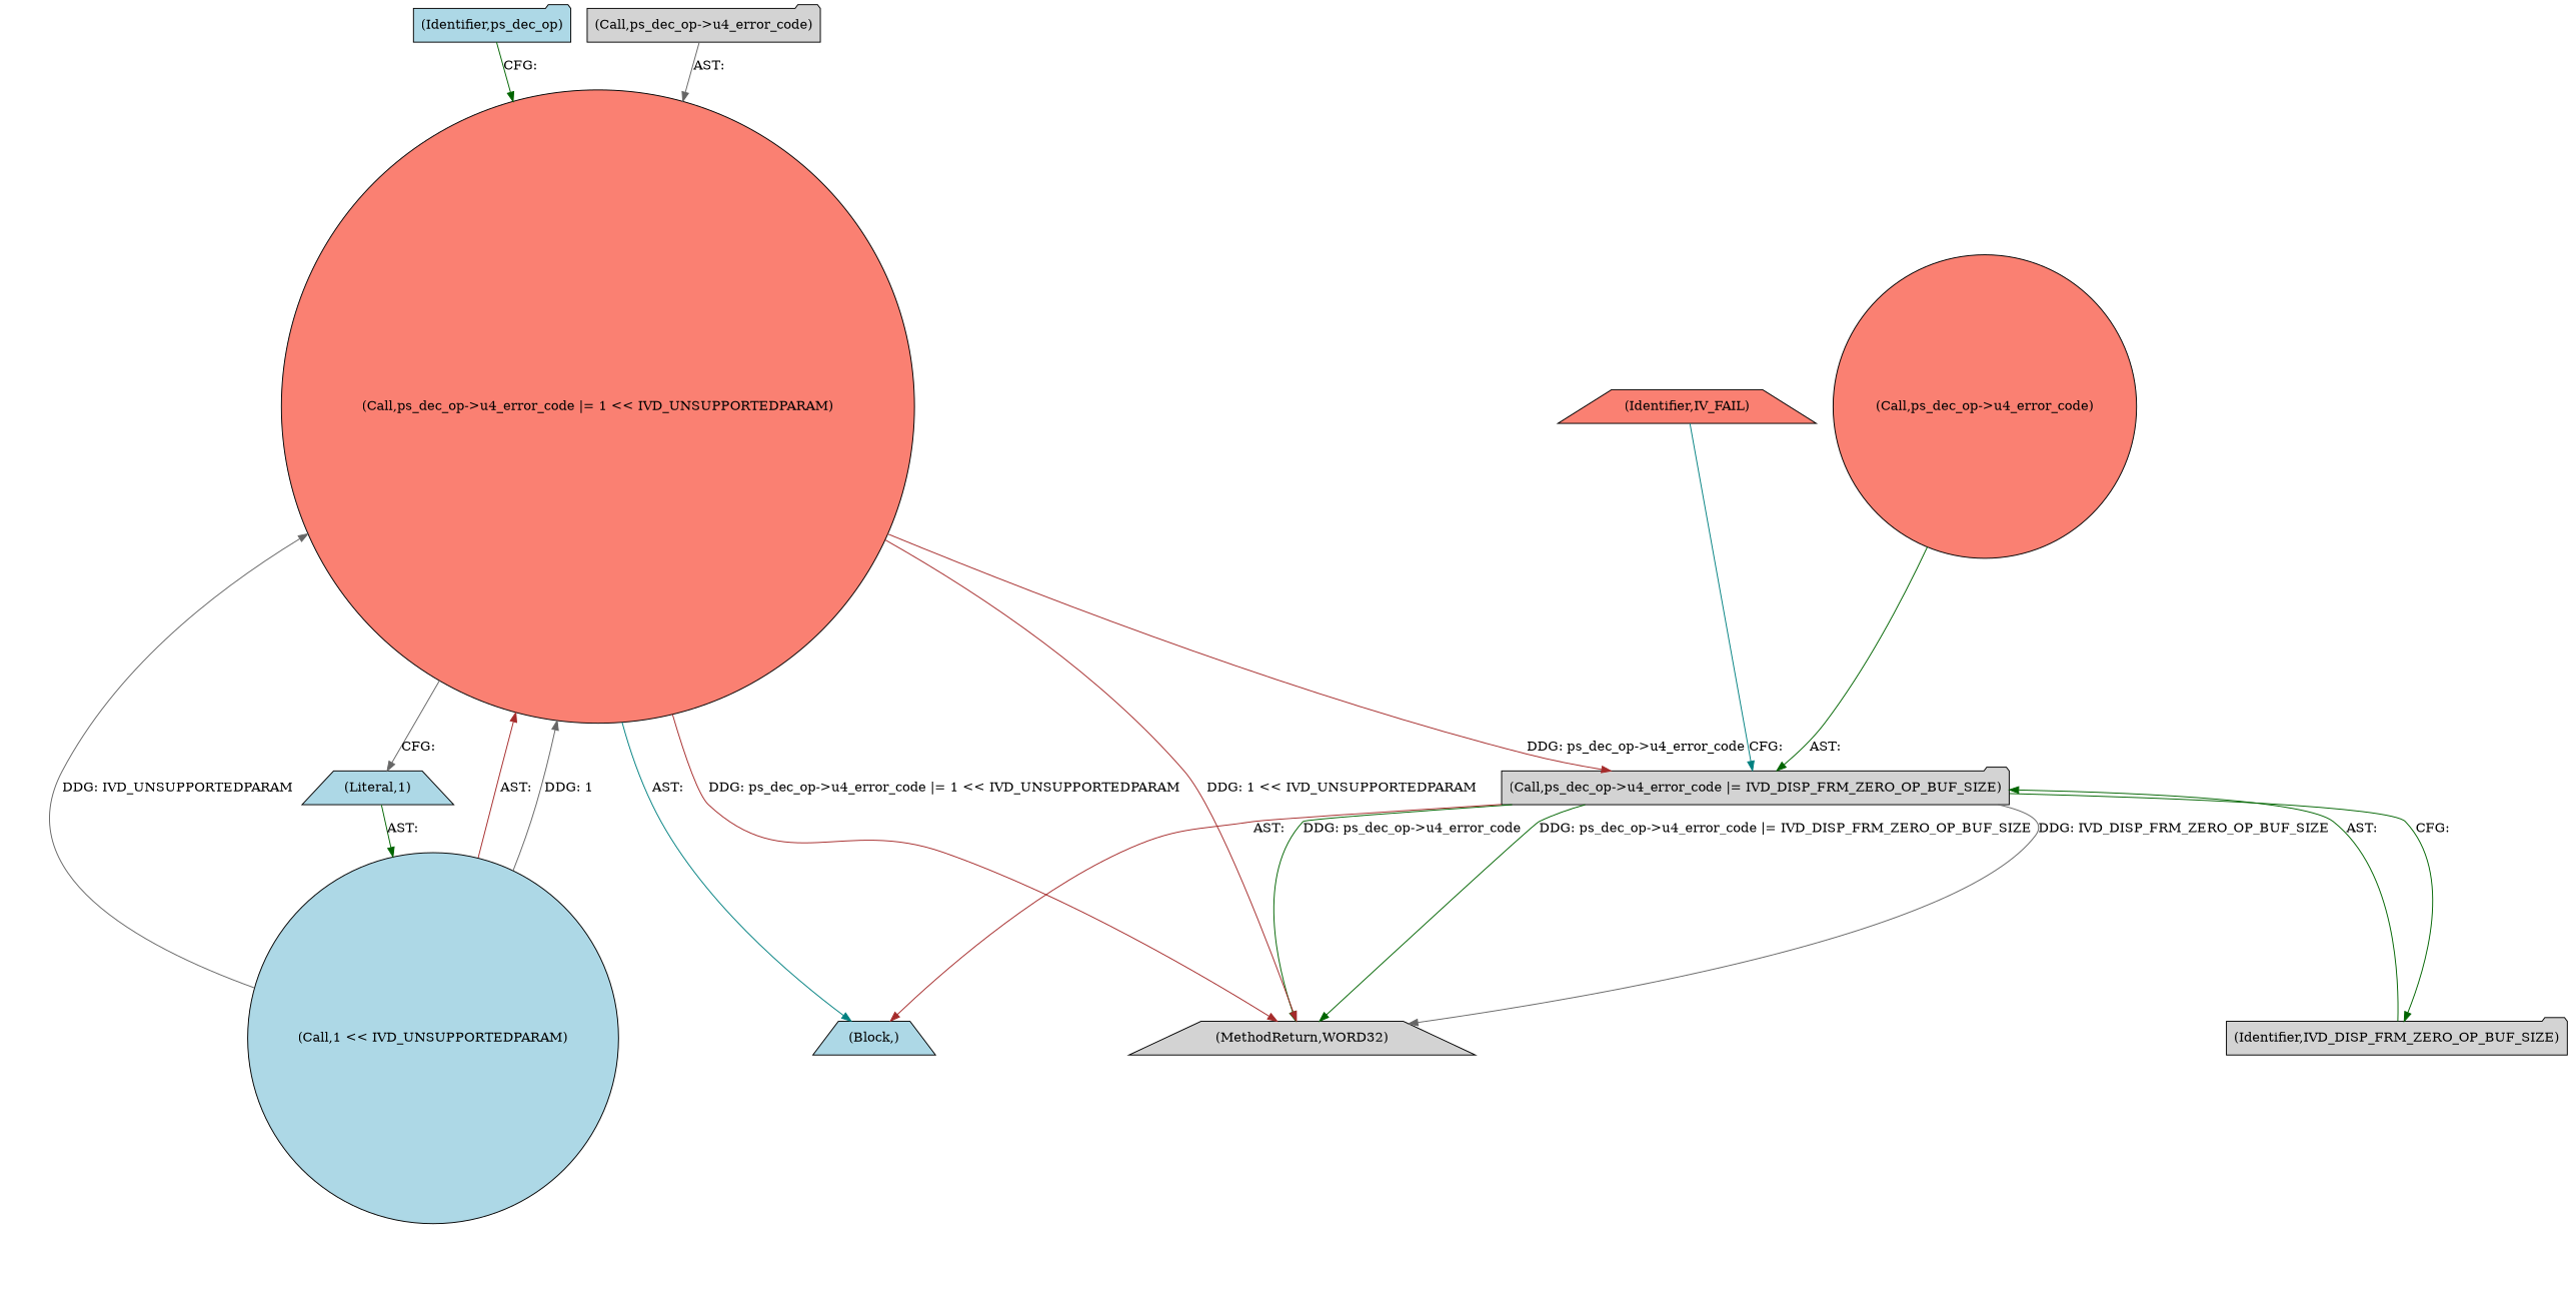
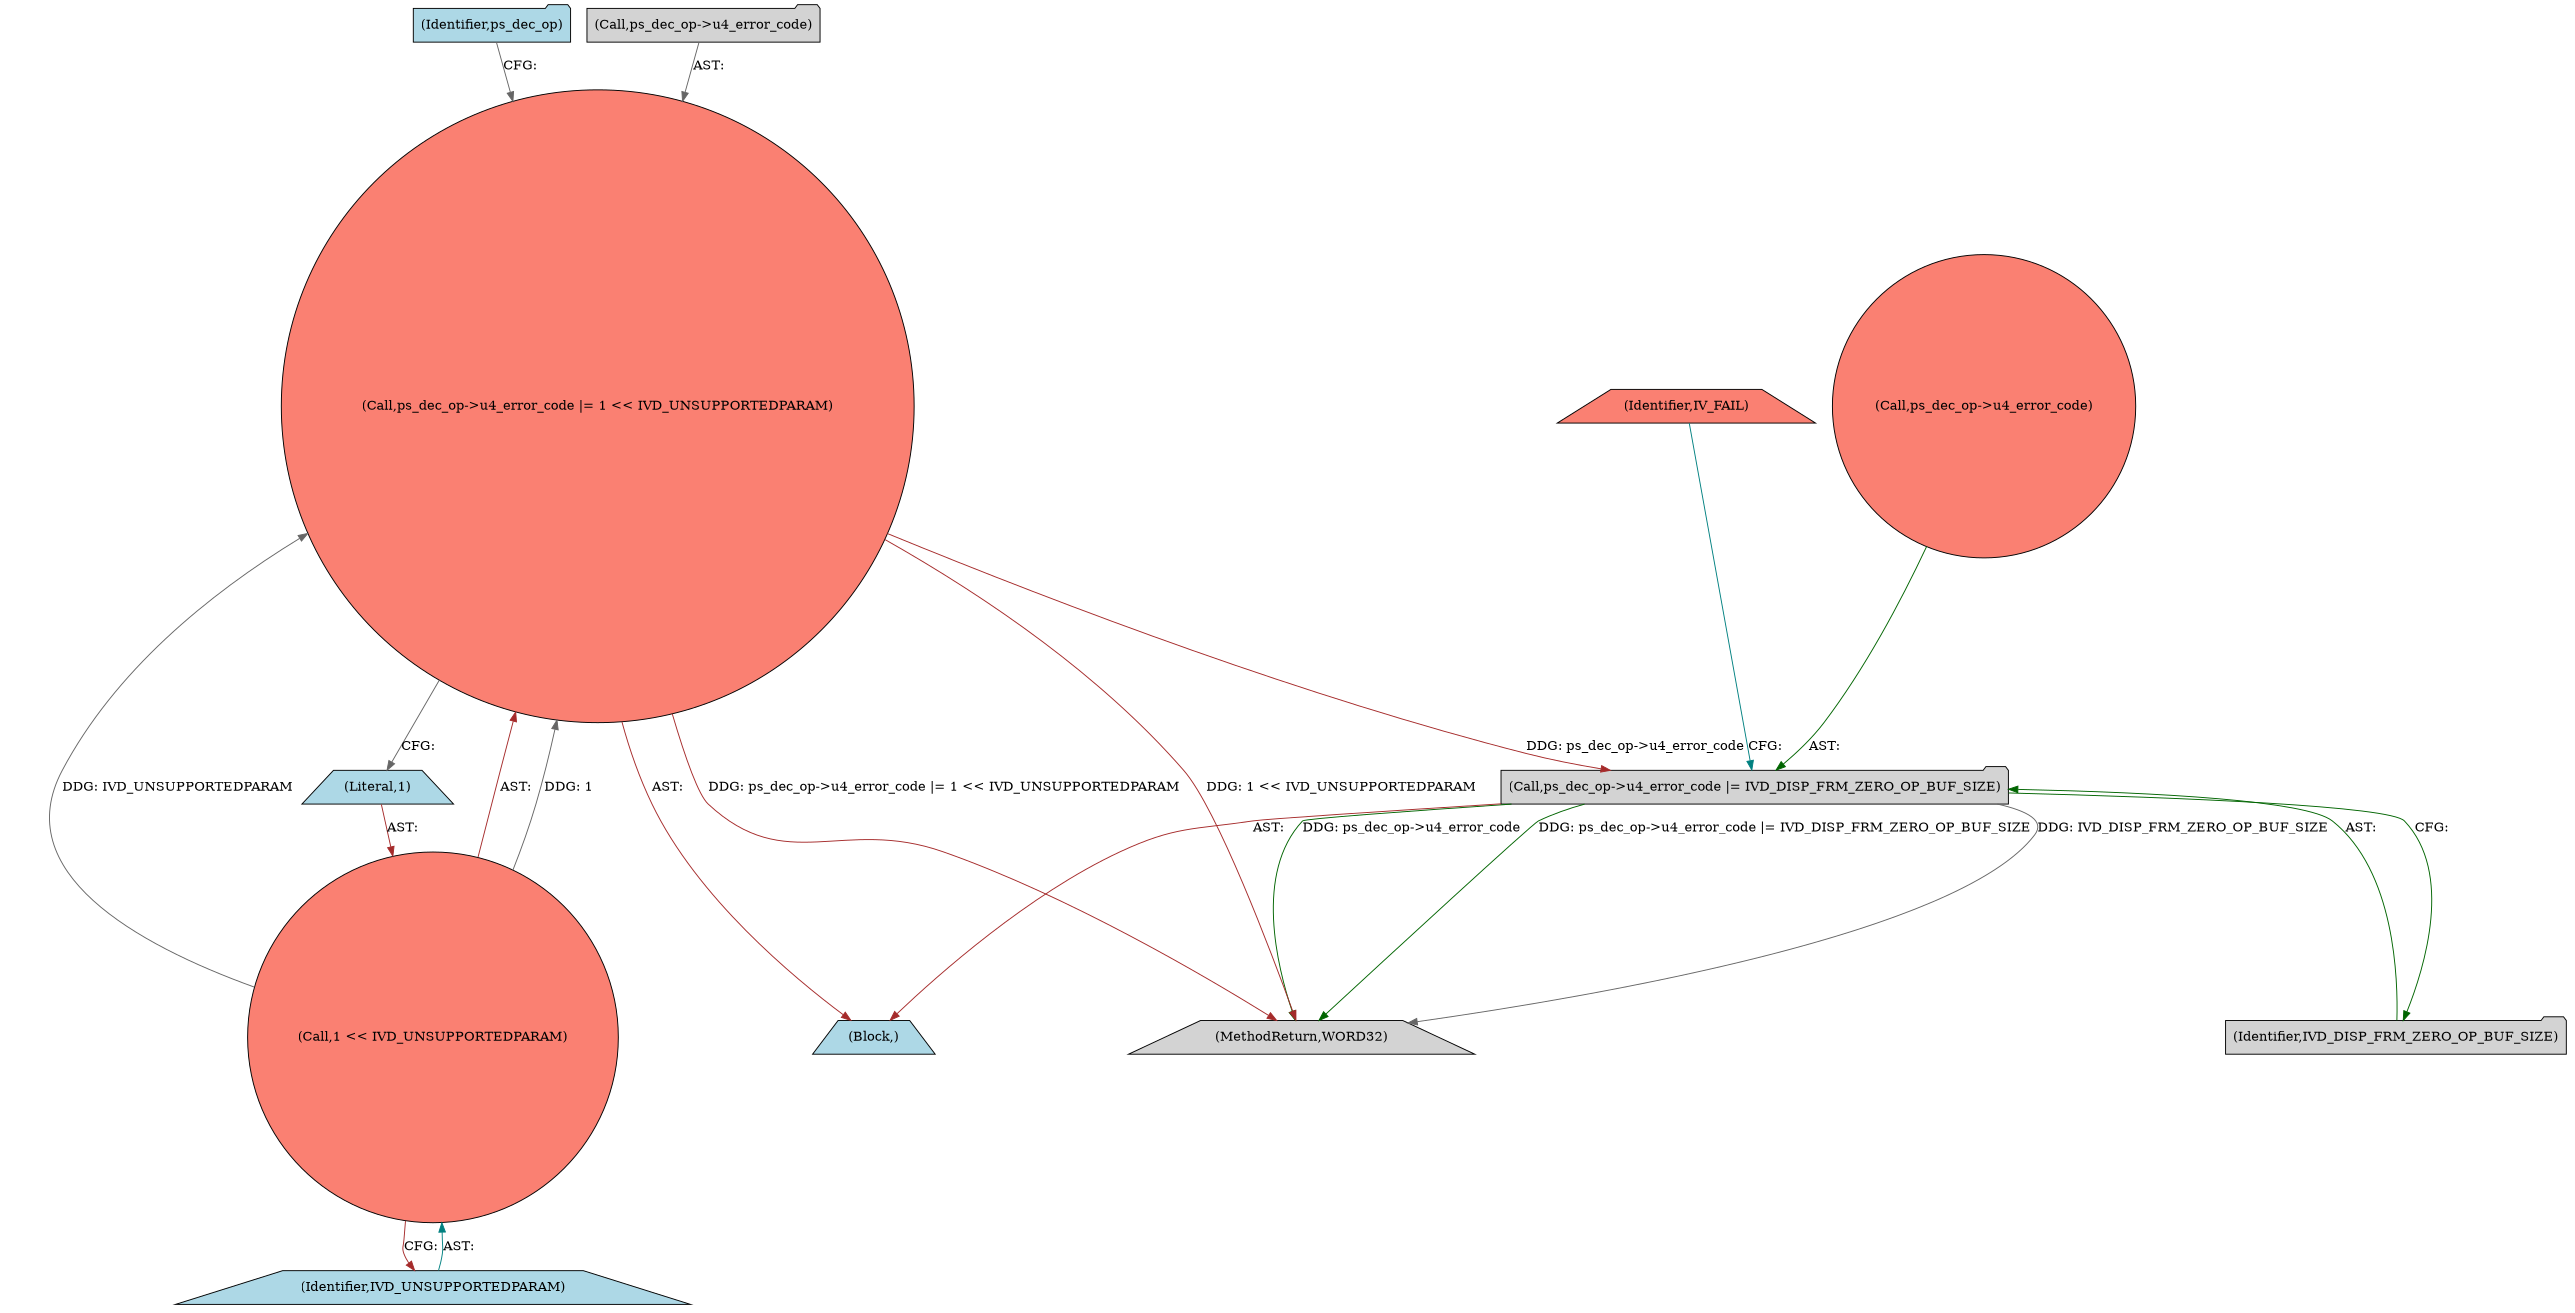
  digraph {
    node [fillcolor=lightgrey shape=trapezium style=filled]
    edge [color=brown]
    n1 [label="(Call,ps_dec_op->u4_error_code |= IVD_DISP_FRM_ZERO_OP_BUF_SIZE)" shape=folder]
    n2 [label="(MethodReturn,WORD32)"]
    n3 [fillcolor=lightblue label="(Block,)"]
    n4 [label="(Identifier,IVD_DISP_FRM_ZERO_OP_BUF_SIZE)" shape=folder]
    n5 [fillcolor=salmon label="(Call,ps_dec_op->u4_error_code |= 1 << IVD_UNSUPPORTEDPARAM)" shape=circle]
    n6 [fillcolor=lightblue label="(Literal,1)"]
-   n7 [fillcolor=lightblue label="(Call,1 << IVD_UNSUPPORTEDPARAM)" shape=circle]
+   n7 [fillcolor=salmon label="(Call,1 << IVD_UNSUPPORTEDPARAM)" shape=circle]
+   n8 [fillcolor=lightblue label="(Identifier,IVD_UNSUPPORTEDPARAM)"]
    n9 [fillcolor=lightblue label="(Identifier,ps_dec_op)" shape=folder]
    n10 [fillcolor=salmon label="(Identifier,IV_FAIL)"]
    n11 [label="(Call,ps_dec_op->u4_error_code)" shape=folder]
    n12 [fillcolor=salmon label="(Call,ps_dec_op->u4_error_code)" shape=circle]
    n1 -> n2 [color=gray40 label="DDG: IVD_DISP_FRM_ZERO_OP_BUF_SIZE"]
    n1 -> n2 [color=darkgreen label="DDG: ps_dec_op->u4_error_code"]
    n1 -> n2 [color=darkgreen label="DDG: ps_dec_op->u4_error_code |= IVD_DISP_FRM_ZERO_OP_BUF_SIZE"]
    n1 -> n3 [label="AST: "]
    n1 -> n4 [color=darkgreen label="CFG: "]
    n4 -> n1 [color=darkgreen label="AST: "]
    n5 -> n1 [label="DDG: ps_dec_op->u4_error_code"]
    n5 -> n2 [label="DDG: 1 << IVD_UNSUPPORTEDPARAM"]
    n5 -> n2 [label="DDG: ps_dec_op->u4_error_code |= 1 << IVD_UNSUPPORTEDPARAM"]
-   n5 -> n3 [color=teal label="AST: "]
+   n5 -> n3 [label="AST: "]
    n5 -> n6 [color=gray40 label="CFG: "]
-   n6 -> n7 [color=darkgreen label="AST: "]
+   n6 -> n7 [label="AST: "]
    n7 -> n5 [label="AST: "]
    n7 -> n5 [color=gray40 label="DDG: 1"]
    n7 -> n5 [color=gray40 label="DDG: IVD_UNSUPPORTEDPARAM"]
-   n9 -> n5 [color=darkgreen label="CFG: "]
+   n7 -> n8 [label="CFG: "]
+   n8 -> n7 [color=teal label="AST: "]
+   n9 -> n5 [color=gray40 label="CFG: "]
    n10 -> n1 [color=teal label="CFG: "]
    n11 -> n5 [color=gray40 label="AST: "]
    n12 -> n1 [color=darkgreen label="AST: "]
  }
